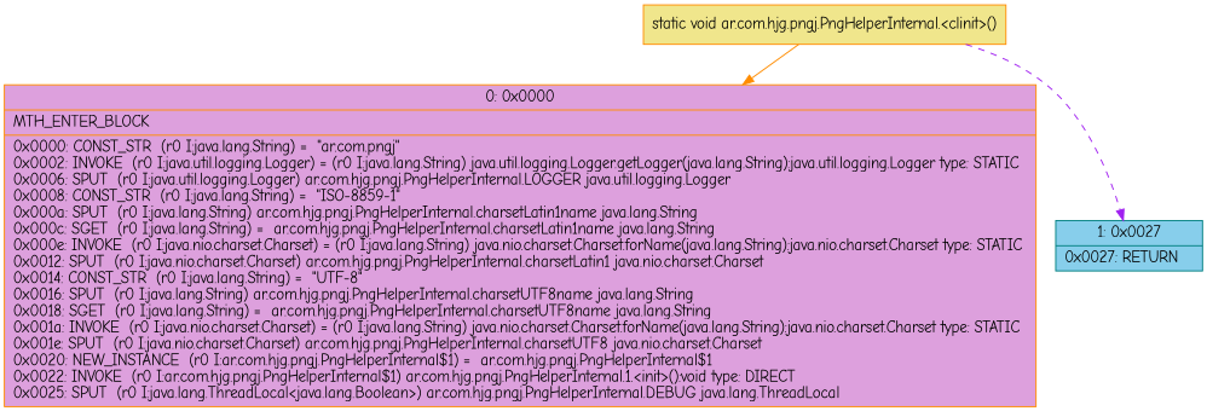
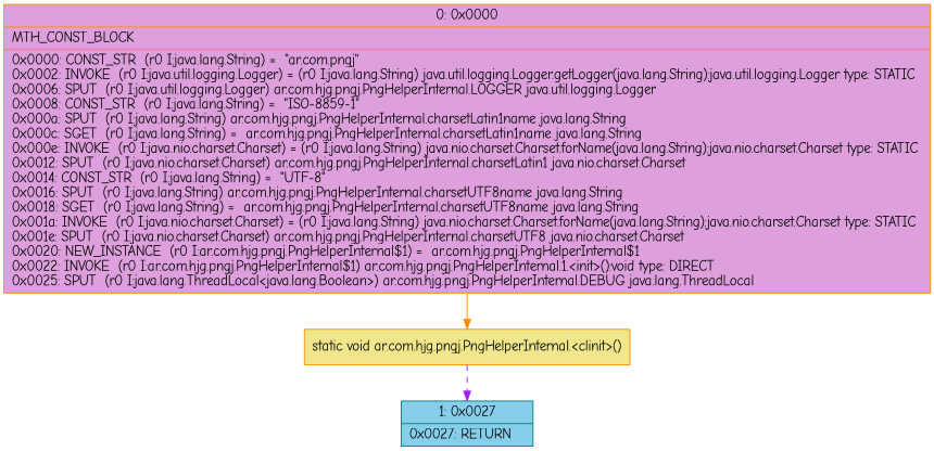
  digraph {
    fontname="Comic Neue"
    node [color=darkorange fontname="Comic Neue" shape=record style=filled]
    edge [fontname="Comic Neue"]
-   n1 [fillcolor=plum label="{0\:\ 0x0000|MTH_ENTER_BLOCK\l|0x0000: CONST_STR  (r0 I:java.lang.String) =  \"ar.com.pngj\" \l0x0002: INVOKE  (r0 I:java.util.logging.Logger) = (r0 I:java.lang.String) java.util.logging.Logger.getLogger(java.lang.String):java.util.logging.Logger type: STATIC \l0x0006: SPUT  (r0 I:java.util.logging.Logger) ar.com.hjg.pngj.PngHelperInternal.LOGGER java.util.logging.Logger \l0x0008: CONST_STR  (r0 I:java.lang.String) =  \"ISO\-8859\-1\" \l0x000a: SPUT  (r0 I:java.lang.String) ar.com.hjg.pngj.PngHelperInternal.charsetLatin1name java.lang.String \l0x000c: SGET  (r0 I:java.lang.String) =  ar.com.hjg.pngj.PngHelperInternal.charsetLatin1name java.lang.String \l0x000e: INVOKE  (r0 I:java.nio.charset.Charset) = (r0 I:java.lang.String) java.nio.charset.Charset.forName(java.lang.String):java.nio.charset.Charset type: STATIC \l0x0012: SPUT  (r0 I:java.nio.charset.Charset) ar.com.hjg.pngj.PngHelperInternal.charsetLatin1 java.nio.charset.Charset \l0x0014: CONST_STR  (r0 I:java.lang.String) =  \"UTF\-8\" \l0x0016: SPUT  (r0 I:java.lang.String) ar.com.hjg.pngj.PngHelperInternal.charsetUTF8name java.lang.String \l0x0018: SGET  (r0 I:java.lang.String) =  ar.com.hjg.pngj.PngHelperInternal.charsetUTF8name java.lang.String \l0x001a: INVOKE  (r0 I:java.nio.charset.Charset) = (r0 I:java.lang.String) java.nio.charset.Charset.forName(java.lang.String):java.nio.charset.Charset type: STATIC \l0x001e: SPUT  (r0 I:java.nio.charset.Charset) ar.com.hjg.pngj.PngHelperInternal.charsetUTF8 java.nio.charset.Charset \l0x0020: NEW_INSTANCE  (r0 I:ar.com.hjg.pngj.PngHelperInternal$1) =  ar.com.hjg.pngj.PngHelperInternal$1 \l0x0022: INVOKE  (r0 I:ar.com.hjg.pngj.PngHelperInternal$1) ar.com.hjg.pngj.PngHelperInternal.1.\<init\>():void type: DIRECT \l0x0025: SPUT  (r0 I:java.lang.ThreadLocal\<java.lang.Boolean\>) ar.com.hjg.pngj.PngHelperInternal.DEBUG java.lang.ThreadLocal \l}"]
+   n1 [fillcolor=plum label="{0\:\ 0x0000|MTH_CONST_BLOCK\l|0x0000: CONST_STR  (r0 I:java.lang.String) =  \"ar.com.pngj\" \l0x0002: INVOKE  (r0 I:java.util.logging.Logger) = (r0 I:java.lang.String) java.util.logging.Logger.getLogger(java.lang.String):java.util.logging.Logger type: STATIC \l0x0006: SPUT  (r0 I:java.util.logging.Logger) ar.com.hjg.pngj.PngHelperInternal.LOGGER java.util.logging.Logger \l0x0008: CONST_STR  (r0 I:java.lang.String) =  \"ISO\-8859\-1\" \l0x000a: SPUT  (r0 I:java.lang.String) ar.com.hjg.pngj.PngHelperInternal.charsetLatin1name java.lang.String \l0x000c: SGET  (r0 I:java.lang.String) =  ar.com.hjg.pngj.PngHelperInternal.charsetLatin1name java.lang.String \l0x000e: INVOKE  (r0 I:java.nio.charset.Charset) = (r0 I:java.lang.String) java.nio.charset.Charset.forName(java.lang.String):java.nio.charset.Charset type: STATIC \l0x0012: SPUT  (r0 I:java.nio.charset.Charset) ar.com.hjg.pngj.PngHelperInternal.charsetLatin1 java.nio.charset.Charset \l0x0014: CONST_STR  (r0 I:java.lang.String) =  \"UTF\-8\" \l0x0016: SPUT  (r0 I:java.lang.String) ar.com.hjg.pngj.PngHelperInternal.charsetUTF8name java.lang.String \l0x0018: SGET  (r0 I:java.lang.String) =  ar.com.hjg.pngj.PngHelperInternal.charsetUTF8name java.lang.String \l0x001a: INVOKE  (r0 I:java.nio.charset.Charset) = (r0 I:java.lang.String) java.nio.charset.Charset.forName(java.lang.String):java.nio.charset.Charset type: STATIC \l0x001e: SPUT  (r0 I:java.nio.charset.Charset) ar.com.hjg.pngj.PngHelperInternal.charsetUTF8 java.nio.charset.Charset \l0x0020: NEW_INSTANCE  (r0 I:ar.com.hjg.pngj.PngHelperInternal$1) =  ar.com.hjg.pngj.PngHelperInternal$1 \l0x0022: INVOKE  (r0 I:ar.com.hjg.pngj.PngHelperInternal$1) ar.com.hjg.pngj.PngHelperInternal.1.\<init\>():void type: DIRECT \l0x0025: SPUT  (r0 I:java.lang.ThreadLocal\<java.lang.Boolean\>) ar.com.hjg.pngj.PngHelperInternal.DEBUG java.lang.ThreadLocal \l}"]
    n2 [color=teal fillcolor=skyblue label="{1\:\ 0x0027|0x0027: RETURN   \l}"]
    n3 [fillcolor=khaki label="{static void ar.com.hjg.pngj.PngHelperInternal.\<clinit\>() }"]
-   n3 -> n1 [color=darkorange style=solid]
+   n1 -> n3 [color=darkorange style=solid]
    n3 -> n2 [color=purple style=dashed]
  }
